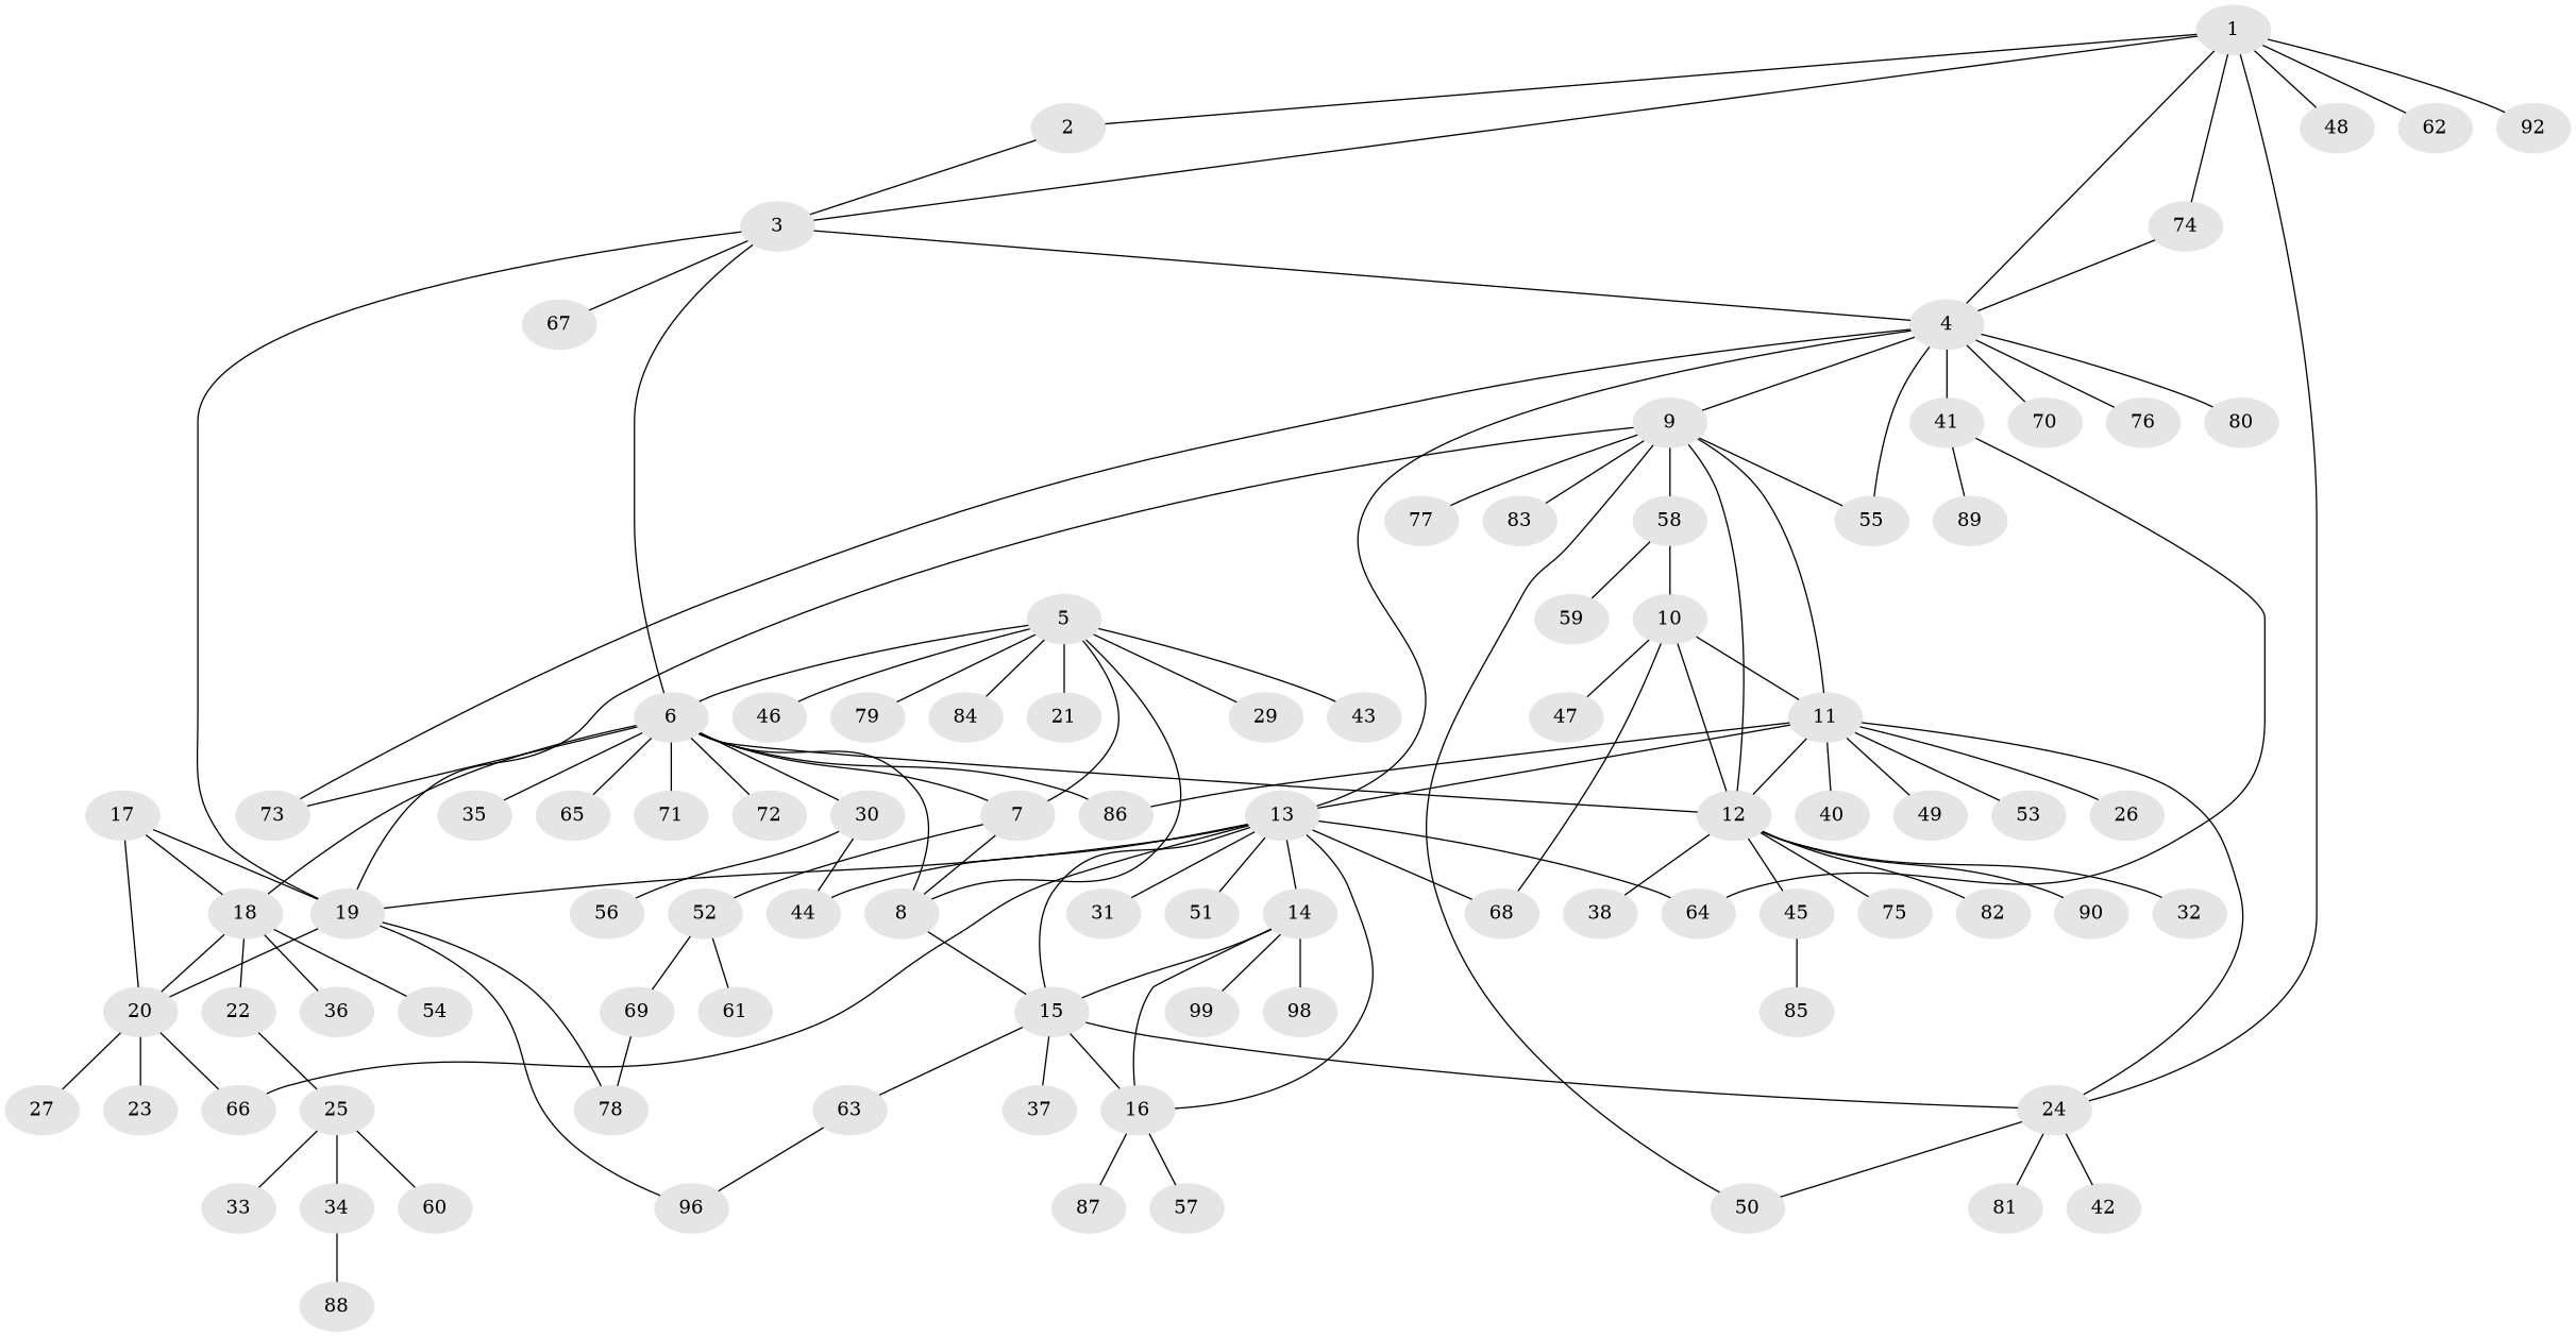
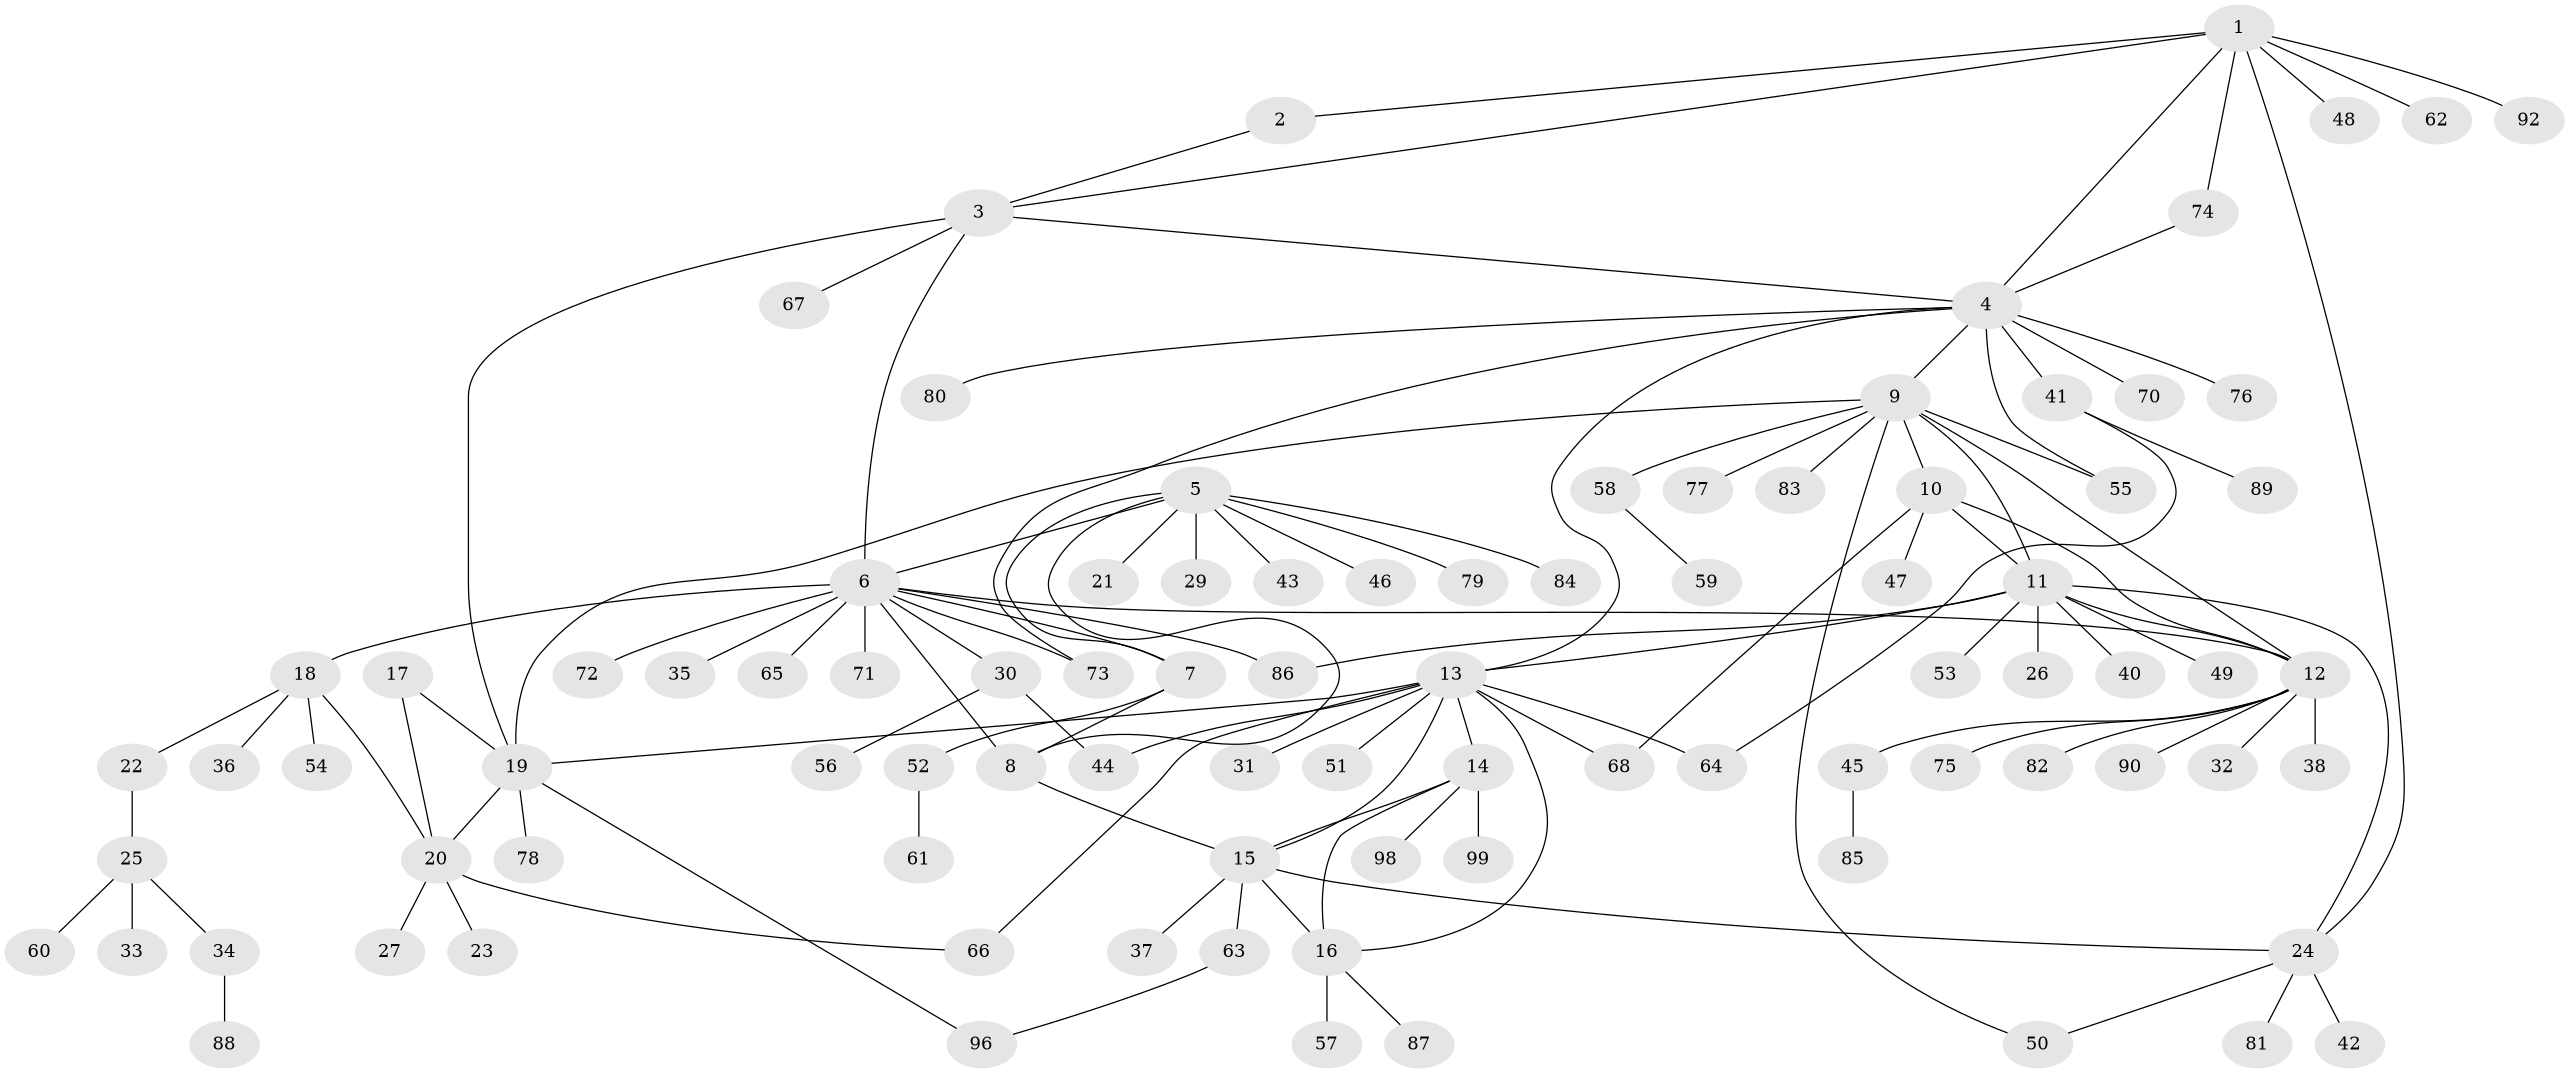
  graph {
    node [color=gray90 style=filled]
    1
    2
    3
    4
    24
    48
    62
    74
    92
    6
    19
    67
    9
    13
    41
    55
    70
    73
    76
    80
    50
    42
    81
    7
    8
    12
    18
    30
    35
    65
    71
    72
    86
    20
    78
    n36 [label=96]
    10
    11
    58
    77
    83
    15
    68
    14
    16
    31
    44
    51
    64
    66
    89
    5
    21
    29
    43
    46
    79
    84
    52
    32
    38
    45
    75
    82
    90
    22
    36
    54
    56
    61
-   69
    37
    63
    47
    26
    40
    49
    53
    59
    85
    n81 [label=98]
    n82 [label=99]
    57
    87
    17
    23
    27
    25
    33
    34
    60
    88
    1 -- 2
    1 -- 3
    1 -- 4
    1 -- 24
    1 -- 48
    1 -- 62
    1 -- 74
    1 -- 92
    2 -- 3
    3 -- 4
    3 -- 6
    3 -- 19
    3 -- 67
    4 -- 9
    4 -- 13
    4 -- 41
    4 -- 55
    4 -- 70
    4 -- 73
    4 -- 76
    4 -- 80
    24 -- 50
    24 -- 42
    24 -- 81
    74 -- 4
    6 -- 73
    6 -- 7
    6 -- 8
    6 -- 12
    6 -- 18
    6 -- 30
    6 -- 35
    6 -- 65
    6 -- 71
    6 -- 72
    6 -- 86
    19 -- 20
    19 -- 78
    19 -- n36
    9 -- 19
    9 -- 55
    9 -- 50
    9 -- 12
-   58 -- 10
+   9 -- 10
    9 -- 11
    9 -- 58
    9 -- 77
    9 -- 83
    13 -- 19
    13 -- 15
    13 -- 68
    13 -- 14
    13 -- 16
    13 -- 31
    13 -- 44
    13 -- 51
    13 -- 64
    13 -- 66
    41 -- 64
    41 -- 89
    7 -- 8
    7 -- 52
    8 -- 15
    12 -- 32
    12 -- 38
    12 -- 45
    12 -- 75
    12 -- 82
    12 -- 90
    18 -- 20
    18 -- 22
    18 -- 36
    18 -- 54
    30 -- 44
    30 -- 56
    20 -- 66
    20 -- 23
    20 -- 27
    10 -- 12
    10 -- 11
    10 -- 68
    10 -- 47
    11 -- 24
    11 -- 13
    11 -- 12
    11 -- 86
    11 -- 26
    11 -- 40
    11 -- 49
    11 -- 53
    58 -- 59
    15 -- 24
    15 -- 16
    15 -- 37
    15 -- 63
    14 -- 15
    14 -- 16
    14 -- n81
    14 -- n82
    16 -- 57
    16 -- 87
    5 -- 6
    5 -- 7
    5 -- 8
    5 -- 21
    5 -- 29
    5 -- 43
    5 -- 46
    5 -- 79
    5 -- 84
    52 -- 61
-   52 -- 69
    45 -- 85
    22 -- 25
-   69 -- 78
    63 -- n36
    17 -- 19
-   17 -- 18
    17 -- 20
    25 -- 33
    25 -- 34
    25 -- 60
    34 -- 88
  }
